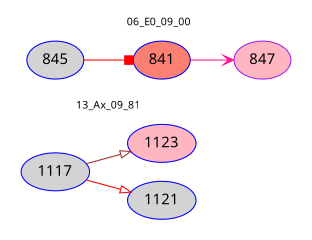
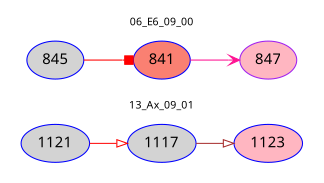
  digraph {
    fontname="Noto Sans"
    rankdir=LR
    node [color=blue fillcolor=lightgrey fontname="Noto Sans" style=filled]
    edge [arrowhead=onormal color=red fontname="Noto Sans"]
    n1 [label=1121]
    n2 [label=1117]
    n3 [fillcolor=lightpink label=1123]
    n4 [label=845]
    n5 [fillcolor=salmon label=841]
    n6 [color=purple fillcolor=lightpink label=847]
    subgraph cluster_1 {
      color=white
      fontsize=10
-     label="13_Ax_09_81"
+     label="13_Ax_09_01"
      n1
      n2
      n3
    }
    subgraph cluster_2 {
      color=white
      fontsize=10
-     label="06_E0_09_00"
+     label="06_E6_09_00"
      n4
      n5
      n6
    }
-   n2 -> n1
+   n1 -> n2
    n2 -> n3 [color=brown]
    n4 -> n5 [arrowhead=box]
    n5 -> n6 [arrowhead=vee color=deeppink]
  }
